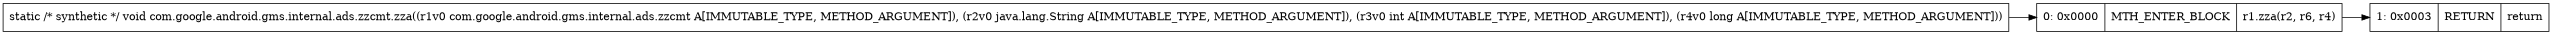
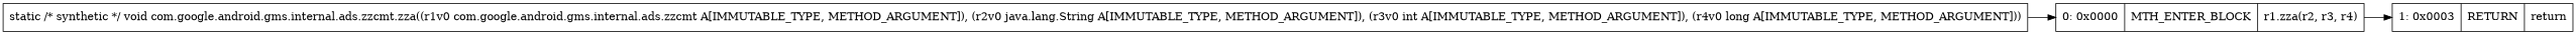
  digraph {
    rankdir=LR
    node [shape=record]
-   n1 [label="{0\:\ 0x0000|MTH_ENTER_BLOCK\l|r1.zza(r2, r6, r4)\l}"]
+   n1 [label="{0\:\ 0x0000|MTH_ENTER_BLOCK\l|r1.zza(r2, r3, r4)\l}"]
    n2 [label="{1\:\ 0x0003|RETURN\l|return\l}"]
    n3 [label="{static \/* synthetic *\/ void com.google.android.gms.internal.ads.zzcmt.zza((r1v0 com.google.android.gms.internal.ads.zzcmt A[IMMUTABLE_TYPE, METHOD_ARGUMENT]), (r2v0 java.lang.String A[IMMUTABLE_TYPE, METHOD_ARGUMENT]), (r3v0 int A[IMMUTABLE_TYPE, METHOD_ARGUMENT]), (r4v0 long A[IMMUTABLE_TYPE, METHOD_ARGUMENT])) }"]
    n1 -> n2
    n3 -> n1
  }
